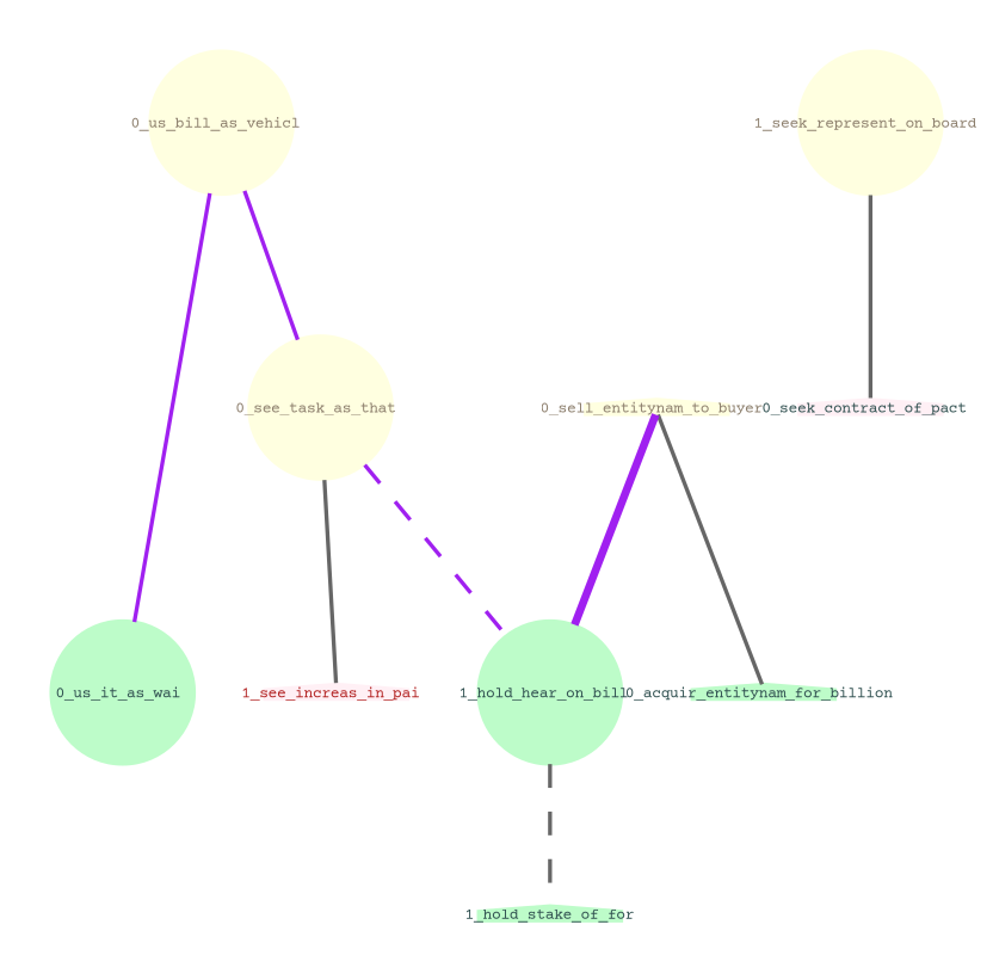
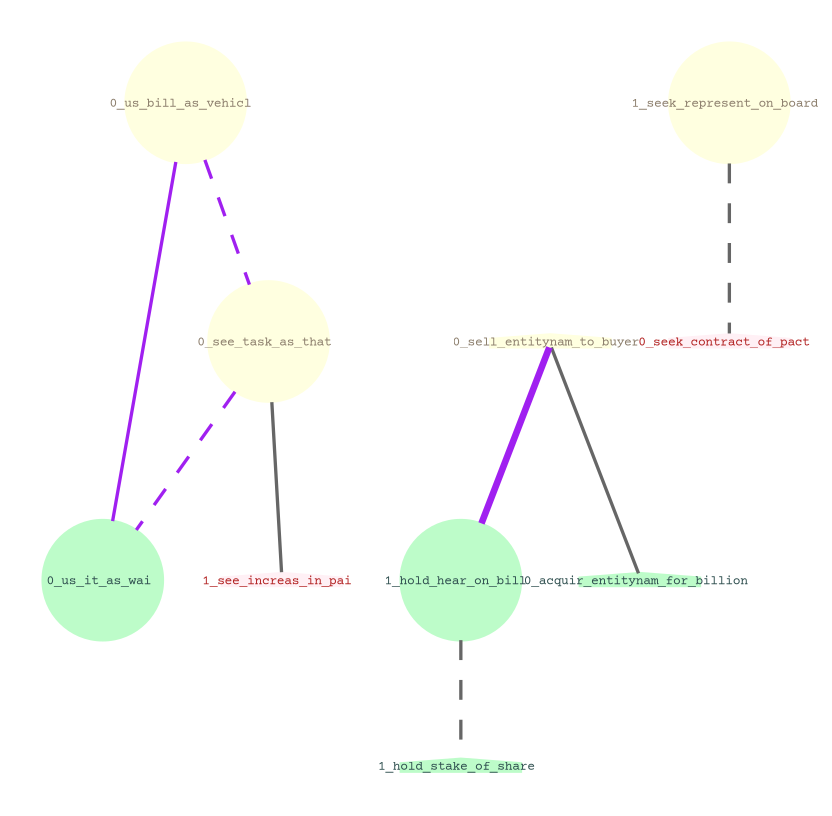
  graph {
    fontname="Courier Prime"
    node [color="#ffffe0" fixedsize=true fontcolor="#8b7d6b" fontname="Courier Prime" fontsize=4 shape=circle style=filled]
    edge [color=purple fontname="Courier Prime" style=solid w=1]
    "0_us_bill_as_vehicl " [height=.06 width=.5]
    "0_see_task_as_that " [height=.06 width=.5]
    "0_sell_entitynam_to_buyer " [height=.06 shape=house width=.5]
    "1_seek_represent_on_board " [height=.06 width=.5]
-   "0_seek_contract_of_pact " [color="#fff0f5" fontcolor="#2f4f4f" height=.06 shape=house width=.5]
+   "0_seek_contract_of_pact " [color="#fff0f5" fontcolor="#b22222" height=.06 shape=house width=.5]
    "1_see_increas_in_pai " [color="#fff0f5" fontcolor="#b22222" height=.06 shape=house width=.5]
    "0_us_it_as_wai " [color="#BDFCC9" fontcolor="#2f4f4f" height=.06 width=.5]
    "0_acquir_entitynam_for_billion " [color="#BDFCC9" fontcolor="#2f4f4f" height=.06 shape=house width=.5]
    "1_hold_hear_on_bill " [color="#BDFCC9" fontcolor="#2f4f4f" height=.06 width=.5]
-   "1_hold_stake_of_share " [color="#BDFCC9" fontcolor="#2f4f4f" height=.06 shape=house width=.5 label="1_hold_stake_of_for"]
+   "1_hold_stake_of_share " [color="#BDFCC9" fontcolor="#2f4f4f" height=.06 shape=house width=.5]
    subgraph sub_1 {
      "0_us_bill_as_vehicl "
      "0_see_task_as_that "
      "0_sell_entitynam_to_buyer "
      "1_seek_represent_on_board "
    }
    subgraph sub_2 {
      "0_seek_contract_of_pact "
      "1_see_increas_in_pai "
    }
-   "0_us_bill_as_vehicl " -- "0_see_task_as_that "
+   "0_us_bill_as_vehicl " -- "0_see_task_as_that " [style=dashed]
    "0_us_bill_as_vehicl " -- "0_us_it_as_wai " [w=2]
    "0_see_task_as_that " -- "1_see_increas_in_pai " [color=gray40]
-   "0_see_task_as_that " -- "1_hold_hear_on_bill " [style=dashed]
+   "0_see_task_as_that " -- "0_us_it_as_wai " [style=dashed]
    "0_sell_entitynam_to_buyer " -- "0_acquir_entitynam_for_billion " [color=gray40]
    "0_sell_entitynam_to_buyer " -- "1_hold_hear_on_bill " [style=bold]
-   "1_seek_represent_on_board " -- "0_seek_contract_of_pact " [color=gray40]
+   "1_seek_represent_on_board " -- "0_seek_contract_of_pact " [color=gray40 style=dashed]
    "1_hold_hear_on_bill " -- "1_hold_stake_of_share " [color=gray40 style=dashed]
  }
